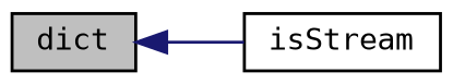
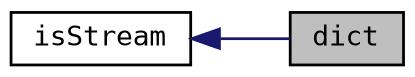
  digraph {
    rankdir=LR
    fontname="DejaVu Sans Mono"
    node [color=black fontname="DejaVu Sans Mono" fontsize=10 shape=record]
    n1 [fillcolor=grey75 fontcolor=black height=0.2 label=dict style=filled width=0.4]
    n2 [height=0.2 label=isStream width=0.4]
-   n1 -> n2 [color=midnightblue dir=back fontname="DejaVu Sans Mono" fontsize=10 labelfontname=Helvetica labelfontsize=10 style=solid]
+   n2 -> n1 [color=midnightblue dir=back fontname="DejaVu Sans Mono" fontsize=10 labelfontname=Helvetica labelfontsize=10 style=solid]
  }
